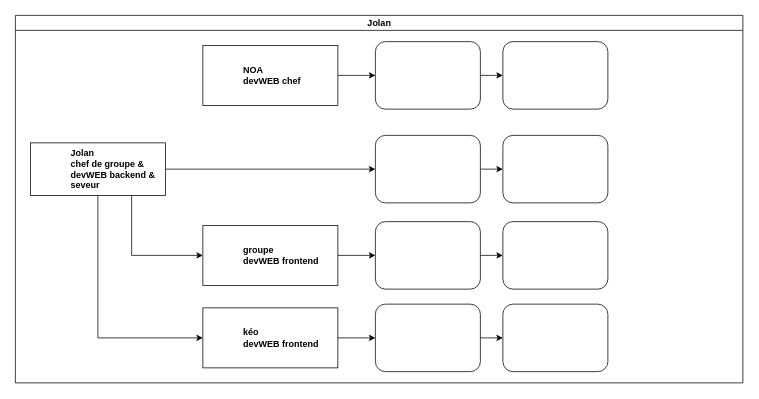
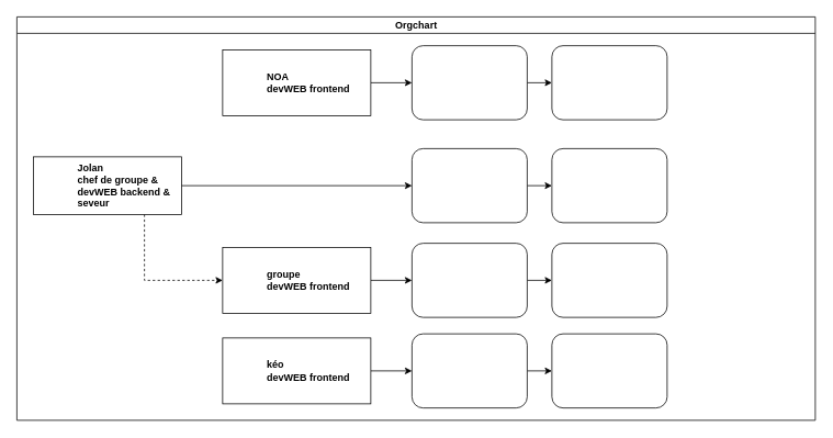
  <mxCell id="0" />
  <mxCell id="1" parent="0" />
- <mxCell id="2" value="Jolan" style="swimlane;html=1;startSize=20;horizontal=1;containerType=tree;glass=0;" parent="1" vertex="1"><mxGeometry x="20" y="20" width="970" height="490" as="geometry" /></mxCell>
- <mxCell id="3" style="edgeStyle=orthogonalEdgeStyle;rounded=0;orthogonalLoop=1;jettySize=auto;html=1;exitX=0.5;exitY=1;exitDx=0;exitDy=0;entryX=0;entryY=0.5;entryDx=0;entryDy=0;" edge="1" parent="2" source="6" target="10"><mxGeometry relative="1" as="geometry" /></mxCell>
- <mxCell id="4" style="edgeStyle=orthogonalEdgeStyle;rounded=0;orthogonalLoop=1;jettySize=auto;html=1;exitX=0.75;exitY=1;exitDx=0;exitDy=0;entryX=0;entryY=0.5;entryDx=0;entryDy=0;" edge="1" parent="2" source="6" target="12"><mxGeometry relative="1" as="geometry" /></mxCell>
+ <mxCell id="2" value="Orgchart" style="swimlane;html=1;startSize=20;horizontal=1;containerType=tree;glass=0;" parent="1" vertex="1"><mxGeometry x="20" y="20" width="970" height="490" as="geometry" /></mxCell>
+ <mxCell id="4" style="edgeStyle=orthogonalEdgeStyle;rounded=0;orthogonalLoop=1;jettySize=auto;html=1;exitX=0.75;exitY=1;exitDx=0;exitDy=0;entryX=0;entryY=0.5;entryDx=0;entryDy=0;dashed=1;" edge="1" parent="2" source="6" target="12"><mxGeometry relative="1" as="geometry" /></mxCell>
  <mxCell id="5" style="edgeStyle=orthogonalEdgeStyle;rounded=0;orthogonalLoop=1;jettySize=auto;html=1;exitX=1;exitY=0.5;exitDx=0;exitDy=0;entryX=0;entryY=0.5;entryDx=0;entryDy=0;" edge="1" parent="2" source="6" target="20"><mxGeometry relative="1" as="geometry" /></mxCell>
  <mxCell id="6" value="Jolan&lt;div&gt;chef de groupe &amp;amp;&lt;/div&gt;&lt;div&gt;devWEB backend &amp;amp;&lt;/div&gt;&lt;div&gt;seveur&lt;/div&gt;" style="label;image=https://cdn3.iconfinder.com/data/icons/user-avatars-1/512/users-3-128.png;whiteSpace=wrap;html=1;rounded=0;glass=0;treeMoving=1;treeFolding=1;" parent="2" vertex="1"><mxGeometry x="20" y="170" width="180" height="70" as="geometry" /></mxCell>
  <mxCell id="7" style="edgeStyle=orthogonalEdgeStyle;rounded=0;orthogonalLoop=1;jettySize=auto;html=1;exitX=1;exitY=0.5;exitDx=0;exitDy=0;entryX=0;entryY=0.5;entryDx=0;entryDy=0;" edge="1" parent="2" source="8" target="14"><mxGeometry relative="1" as="geometry" /></mxCell>
- <mxCell id="8" value="NOA&lt;br&gt;&lt;div&gt;devWEB chef&lt;/div&gt;" style="label;image=https://cdn3.iconfinder.com/data/icons/user-avatars-1/512/users-10-3-128.png;whiteSpace=wrap;html=1;rounded=0;glass=0;treeFolding=1;treeMoving=1;" parent="2" vertex="1"><mxGeometry x="250" y="40" width="180" height="80" as="geometry" /></mxCell>
+ <mxCell id="8" value="NOA&lt;br&gt;&lt;div&gt;devWEB frontend&lt;/div&gt;" style="label;image=https://cdn3.iconfinder.com/data/icons/user-avatars-1/512/users-10-3-128.png;whiteSpace=wrap;html=1;rounded=0;glass=0;treeFolding=1;treeMoving=1;" parent="2" vertex="1"><mxGeometry x="250" y="40" width="180" height="80" as="geometry" /></mxCell>
  <mxCell id="9" style="edgeStyle=orthogonalEdgeStyle;rounded=0;orthogonalLoop=1;jettySize=auto;html=1;exitX=1;exitY=0.5;exitDx=0;exitDy=0;entryX=0;entryY=0.5;entryDx=0;entryDy=0;" edge="1" parent="2" source="10" target="16"><mxGeometry relative="1" as="geometry" /></mxCell>
  <mxCell id="10" value="&lt;div&gt;kéo&lt;/div&gt;devWEB frontend" style="label;image=https://cdn3.iconfinder.com/data/icons/user-avatars-1/512/users-9-2-128.png;whiteSpace=wrap;html=1;rounded=0;glass=0;treeFolding=1;treeMoving=1;" parent="2" vertex="1"><mxGeometry x="250" y="390" width="180" height="80" as="geometry" /></mxCell>
  <mxCell id="11" style="edgeStyle=orthogonalEdgeStyle;rounded=0;orthogonalLoop=1;jettySize=auto;html=1;exitX=1;exitY=0.5;exitDx=0;exitDy=0;entryX=0;entryY=0.5;entryDx=0;entryDy=0;" edge="1" parent="2" source="12" target="18"><mxGeometry relative="1" as="geometry" /></mxCell>
  <mxCell id="12" value="&lt;div&gt;groupe&lt;/div&gt;devWEB frontend" style="label;image=https://cdn3.iconfinder.com/data/icons/user-avatars-1/512/users-2-128.png;whiteSpace=wrap;html=1;rounded=0;glass=0;" parent="2" vertex="1"><mxGeometry x="250" y="280" width="180" height="80" as="geometry" /></mxCell>
  <mxCell id="13" style="edgeStyle=orthogonalEdgeStyle;rounded=0;orthogonalLoop=1;jettySize=auto;html=1;exitX=1;exitY=0.5;exitDx=0;exitDy=0;entryX=0;entryY=0.5;entryDx=0;entryDy=0;" edge="1" parent="2" source="14" target="21"><mxGeometry relative="1" as="geometry" /></mxCell>
  <mxCell id="14" value="" style="rounded=1;whiteSpace=wrap;html=1;" vertex="1" parent="2"><mxGeometry x="480" y="35" width="140" height="90" as="geometry" /></mxCell>
  <mxCell id="15" style="edgeStyle=orthogonalEdgeStyle;rounded=0;orthogonalLoop=1;jettySize=auto;html=1;exitX=1;exitY=0.5;exitDx=0;exitDy=0;entryX=0;entryY=0.5;entryDx=0;entryDy=0;" edge="1" parent="2" source="16" target="24"><mxGeometry relative="1" as="geometry" /></mxCell>
  <mxCell id="16" value="" style="rounded=1;whiteSpace=wrap;html=1;" vertex="1" parent="2"><mxGeometry x="480" y="385" width="140" height="90" as="geometry" /></mxCell>
  <mxCell id="17" style="edgeStyle=orthogonalEdgeStyle;rounded=0;orthogonalLoop=1;jettySize=auto;html=1;exitX=1;exitY=0.5;exitDx=0;exitDy=0;entryX=0;entryY=0.5;entryDx=0;entryDy=0;" edge="1" parent="2" source="18" target="23"><mxGeometry relative="1" as="geometry" /></mxCell>
  <mxCell id="18" value="" style="rounded=1;whiteSpace=wrap;html=1;" vertex="1" parent="2"><mxGeometry x="480" y="275" width="140" height="90" as="geometry" /></mxCell>
  <mxCell id="19" style="edgeStyle=orthogonalEdgeStyle;rounded=0;orthogonalLoop=1;jettySize=auto;html=1;exitX=1;exitY=0.5;exitDx=0;exitDy=0;entryX=0;entryY=0.5;entryDx=0;entryDy=0;" edge="1" parent="2" source="20" target="22"><mxGeometry relative="1" as="geometry" /></mxCell>
  <mxCell id="20" value="" style="rounded=1;whiteSpace=wrap;html=1;" vertex="1" parent="2"><mxGeometry x="480" y="160" width="140" height="90" as="geometry" /></mxCell>
  <mxCell id="21" value="" style="rounded=1;whiteSpace=wrap;html=1;" vertex="1" parent="2"><mxGeometry x="650" y="35" width="140" height="90" as="geometry" /></mxCell>
  <mxCell id="22" value="" style="rounded=1;whiteSpace=wrap;html=1;" vertex="1" parent="2"><mxGeometry x="650" y="160" width="140" height="90" as="geometry" /></mxCell>
  <mxCell id="23" value="" style="rounded=1;whiteSpace=wrap;html=1;" vertex="1" parent="2"><mxGeometry x="650" y="275" width="140" height="90" as="geometry" /></mxCell>
  <mxCell id="24" value="" style="rounded=1;whiteSpace=wrap;html=1;" vertex="1" parent="2"><mxGeometry x="650" y="385" width="140" height="90" as="geometry" /></mxCell>
